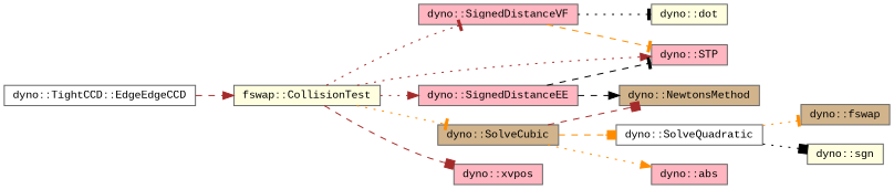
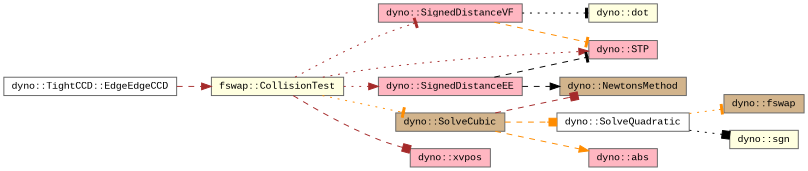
  digraph {
    fontname="Liberation Mono"
    rankdir=LR
    node [color=grey40 fillcolor=lightpink fontname="Liberation Mono" fontsize=10 shape=box style=filled]
    edge [arrowhead=tee color=brown fontname="Liberation Mono" fontsize=10 labelfontname=Helvetica labelfontsize=10 style=dashed]
    n1 [color=gray40 fillcolor=white fontcolor=black height=0.2 label="dyno::TightCCD::EdgeEdgeCCD" width=0.4]
    n2 [fillcolor=lightyellow height=0.2 label="fswap::CollisionTest" width=0.4]
    n3 [height=0.2 label="dyno::SignedDistanceEE" width=0.4]
    n4 [height=0.2 label="dyno::STP" width=0.4]
    n5 [height=0.2 label="dyno::SignedDistanceVF" width=0.4]
    n6 [fillcolor=tan height=0.2 label="dyno::SolveCubic" width=0.4]
    n7 [height=0.2 label="dyno::xvpos" width=0.4]
    n8 [fillcolor=tan height=0.2 label="dyno::NewtonsMethod" width=0.4]
    n9 [fillcolor=lightyellow height=0.2 label="dyno::dot" width=0.4]
    n10 [height=0.2 label="dyno::abs" width=0.4]
    n11 [fillcolor=white height=0.2 label="dyno::SolveQuadratic" width=0.4]
    n12 [fillcolor=tan height=0.2 label="dyno::fswap" width=0.4]
    n13 [fillcolor=lightyellow height=0.2 label="dyno::sgn" width=0.4]
    n1 -> n2 [arrowhead=normal]
    n2 -> n3 [arrowhead=normal style=dotted]
    n2 -> n4 [arrowhead=normal style=dotted]
    n2 -> n5 [style=dotted]
    n2 -> n6 [color=darkorange style=dotted]
    n2 -> n7 [arrowhead=box]
    n3 -> n4 [color=black]
    n3 -> n8 [arrowhead=normal color=black]
    n5 -> n4 [color=darkorange]
    n5 -> n9 [color=black style=dotted]
    n6 -> n8 [arrowhead=box]
-   n6 -> n10 [arrowhead=normal color=darkorange style=dotted]
+   n6 -> n10 [arrowhead=normal color=darkorange]
    n6 -> n11 [arrowhead=box color=darkorange]
    n11 -> n12 [color=darkorange style=dotted]
    n11 -> n13 [arrowhead=box color=black style=dotted]
  }
